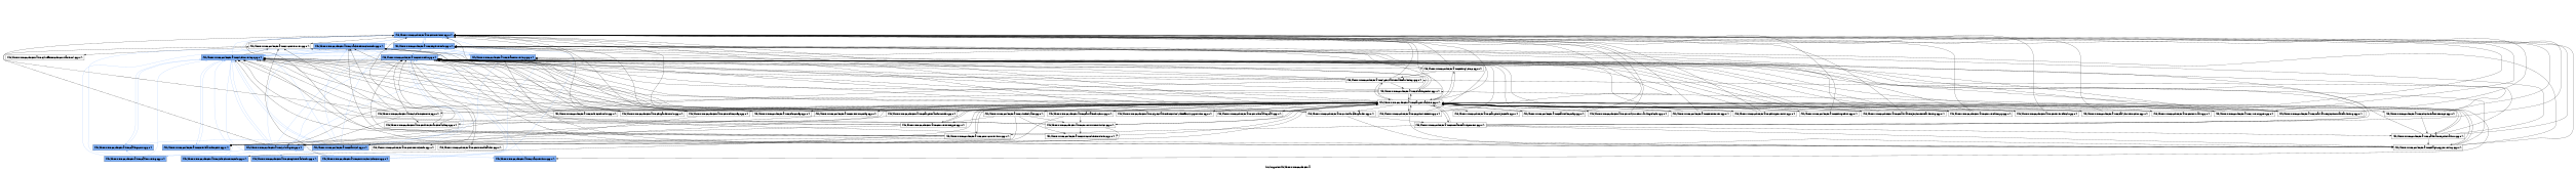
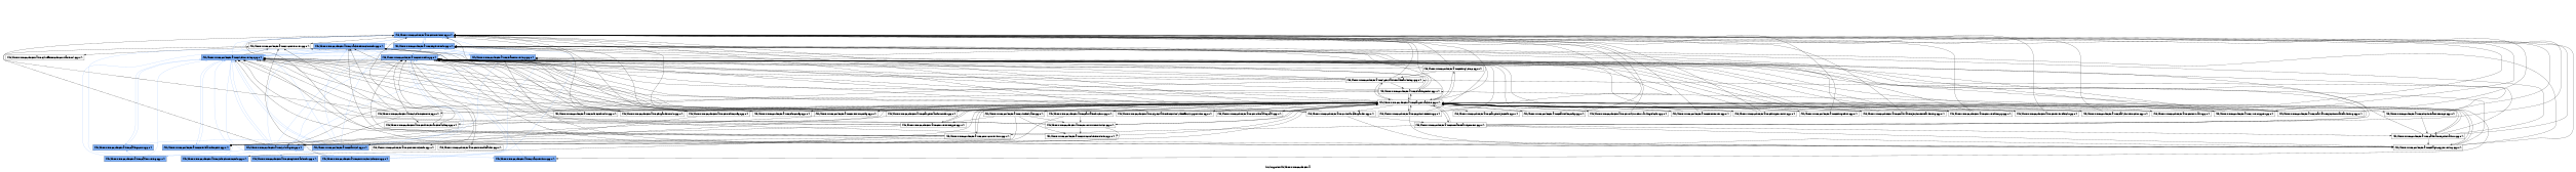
  digraph {
    label="bin/bugpoint_lib/libLLVMX86CodeGen.a"
    rankdir=TB
    node [group=0 shape=box]
    n1 [fillcolor="0.600000 0.5 1" group=1 label="{lib/libLLVMX86CodeGen.a(X86AsmPrinter.cpp.o)}" style=filled]
    n2 [label="{lib/libLLVMX86CodeGen.a(X86MCInstLower.cpp.o)}"]
    n3 [fillcolor="0.600000 0.5 1" group=1 label="{lib/libLLVMX86CodeGen.a(X86MachineFunctionInfo.cpp.o)}" style=filled]
    n4 [fillcolor="0.600000 0.5 1" group=1 label="{lib/libLLVMX86CodeGen.a(X86RegisterInfo.cpp.o)}" style=filled]
    n5 [label="{lib/libLLVMX86CodeGen.a(X86ShuffleDecodeConstantPool.cpp.o)}"]
    n6 [fillcolor="0.600000 0.5 1" group=1 label="{lib/libLLVMX86CodeGen.a(X86ISelLowering.cpp.o)}" style=filled]
    n7 [fillcolor="0.600000 0.5 1" group=1 label="{lib/libLLVMX86CodeGen.a(X86InstrInfo.cpp.o)}" style=filled]
    n8 [fillcolor="0.600000 0.5 1" group=1 label="{lib/libLLVMX86CodeGen.a(X86FrameLowering.cpp.o)}" style=filled]
    n9 [fillcolor="0.600000 0.5 1" group=1 label="{lib/libLLVMX86CodeGen.a(X86FastISel.cpp.o)}" style=filled]
    n10 [fillcolor="0.600000 0.5 1" group=1 label="{lib/libLLVMX86CodeGen.a(X86CallingConv.cpp.o)}" style=filled]
    n11 [fillcolor="0.600000 0.5 1" group=1 label="{lib/libLLVMX86CodeGen.a(X86InterleavedAccess.cpp.o)}" style=filled]
    n12 [fillcolor="0.600000 0.5 1" group=1 label="{lib/libLLVMX86CodeGen.a(X86Subtarget.cpp.o)}" style=filled]
    n13 [label="{lib/libLLVMX86CodeGen.a(X86InstrFoldTables.cpp.o)}"]
    n14 [label="{lib/libLLVMX86CodeGen.a(X86InstrFMA3Info.cpp.o)}"]
    n15 [fillcolor="0.600000 0.5 1" group=1 label="{lib/libLLVMX86CodeGen.a(X86SelectionDAGInfo.cpp.o)}" style=filled]
    n16 [fillcolor="0.600000 0.5 1" group=1 label="{lib/libLLVMX86CodeGen.a(X86MacroFusion.cpp.o)}" style=filled]
    n17 [fillcolor="0.600000 0.5 1" group=1 label="{lib/libLLVMX86CodeGen.a(X86CallLowering.cpp.o)}" style=filled]
    n18 [fillcolor="0.600000 0.5 1" group=1 label="{lib/libLLVMX86CodeGen.a(X86RegisterBankInfo.cpp.o)}" style=filled]
    n19 [fillcolor="0.600000 0.5 1" group=1 label="{lib/libLLVMX86CodeGen.a(X86InstructionSelector.cpp.o)}" style=filled]
    n20 [label="{lib/libLLVMX86CodeGen.a(X86TargetMachine.cpp.o)}"]
    n21 [label="{lib/libLLVMX86CodeGen.a(X86InstCombineIntrinsic.cpp.o)}"]
    n22 [label="{lib/libLLVMX86CodeGen.a(X86SpeculativeExecutionSideEffectSuppression.cpp.o)}"]
    n23 [label="{lib/libLLVMX86CodeGen.a(X86IndirectThunks.cpp.o)}"]
    n24 [label="{lib/libLLVMX86CodeGen.a(X86LoadValueInjectionRetHardening.cpp.o)}"]
    n25 [label="{lib/libLLVMX86CodeGen.a(X86AvoidTrailingCall.cpp.o)}"]
    n26 [label="{lib/libLLVMX86CodeGen.a(X86ExpandPseudo.cpp.o)}"]
    n27 [label="{lib/libLLVMX86CodeGen.a(X86LowerTileCopy.cpp.o)}"]
    n28 [label="{lib/libLLVMX86CodeGen.a(X86FloatingPoint.cpp.o)}"]
    n29 [label="{lib/libLLVMX86CodeGen.a(X86LoadValueInjectionLoadHardening.cpp.o)}"]
    n30 [label="{lib/libLLVMX86CodeGen.a(X86FastTileConfig.cpp.o)}"]
    n31 [label="{lib/libLLVMX86CodeGen.a(X86TileConfig.cpp.o)}"]
    n32 [label="{lib/libLLVMX86CodeGen.a(X86SpeculativeLoadHardening.cpp.o)}"]
    n33 [label="{lib/libLLVMX86CodeGen.a(X86FlagsCopyLowering.cpp.o)}"]
    n34 [label="{lib/libLLVMX86CodeGen.a(X86FixupSetCC.cpp.o)}"]
    n35 [label="{lib/libLLVMX86CodeGen.a(X86OptimizeLEAs.cpp.o)}"]
    n36 [label="{lib/libLLVMX86CodeGen.a(X86CallFrameOptimization.cpp.o)}"]
    n37 [label="{lib/libLLVMX86CodeGen.a(X86AvoidStoreForwardingBlocks.cpp.o)}"]
    n38 [label="{lib/libLLVMX86CodeGen.a(X86PreTileConfig.cpp.o)}"]
    n39 [label="{lib/libLLVMX86CodeGen.a(X86CmovConversion.cpp.o)}"]
    n40 [label="{lib/libLLVMX86CodeGen.a(X86ISelDAGToDAG.cpp.o)}"]
    n41 [label="{lib/libLLVMX86CodeGen.a(X86IndirectBranchTracking.cpp.o)}"]
    n42 [label="{lib/libLLVMX86CodeGen.a(X86EvexToVex.cpp.o)}"]
    n43 [label="{lib/libLLVMX86CodeGen.a(X86DiscriminateMemOps.cpp.o)}"]
    n44 [label="{lib/libLLVMX86CodeGen.a(X86InsertPrefetch.cpp.o)}"]
    n45 [label="{lib/libLLVMX86CodeGen.a(X86FixupBWInsts.cpp.o)}"]
    n46 [label="{lib/libLLVMX86CodeGen.a(X86PadShortFunction.cpp.o)}"]
    n47 [label="{lib/libLLVMX86CodeGen.a(X86FixupLEAs.cpp.o)}"]
    n48 [label="{lib/libLLVMX86CodeGen.a(X86LowerAMXIntrinsics.cpp.o)}"]
    n49 [label="{lib/libLLVMX86CodeGen.a(X86LowerAMXType.cpp.o)}"]
    n50 [label="{lib/libLLVMX86CodeGen.a(X86PreAMXConfig.cpp.o)}"]
    n51 [label="{lib/libLLVMX86CodeGen.a(X86DomainReassignment.cpp.o)}"]
    n52 [label="{lib/libLLVMX86CodeGen.a(X86PartialReduction.cpp.o)}"]
    n53 [label="{lib/libLLVMX86CodeGen.a(X86TargetObjectFile.cpp.o)}"]
    n54 [label="{lib/libLLVMX86CodeGen.a(X86TargetTransformInfo.cpp.o)}"]
    n55 [label="{lib/libLLVMX86CodeGen.a(X86VZeroUpper.cpp.o)}"]
    n56 [label="{lib/libLLVMX86CodeGen.a(X86WinAllocaExpander.cpp.o)}"]
    n57 [label="{lib/libLLVMX86CodeGen.a(X86WinEHState.cpp.o)}"]
    n58 [label="{lib/libLLVMX86CodeGen.a(X86InsertWait.cpp.o)}"]
    subgraph sub_1 {
      rank=same
      n1
    }
    subgraph sub_2 {
      rank=same
      n2
      n3
      n4
    }
    subgraph sub_3 {
      rank=same
      n5
      n6
      n7
      n8
    }
    subgraph sub_4 {
      rank=same
      n9
      n10
      n11
      n12
      n13
      n14
    }
    n1 -> n2
    n1 -> n3 [color="0.600000 0.5 1"]
    n1 -> n4 [color="0.600000 0.5 1"]
    n2 -> n5
    n3 -> n1 [color="0.600000 0.5 1"]
    n3 -> n4 [color="0.600000 0.5 1"]
    n4 -> n1 [color="0.600000 0.5 1"]
    n4 -> n3 [color="0.600000 0.5 1"]
    n4 -> n6 [color="0.600000 0.5 1"]
    n4 -> n7 [color="0.600000 0.5 1"]
    n4 -> n8 [color="0.600000 0.5 1"]
    n6 -> n1 [color="0.600000 0.5 1"]
    n6 -> n2
    n6 -> n3 [color="0.600000 0.5 1"]
    n6 -> n4 [color="0.600000 0.5 1"]
    n6 -> n7 [color="0.600000 0.5 1"]
    n6 -> n8 [color="0.600000 0.5 1"]
    n6 -> n9 [color="0.600000 0.5 1"]
    n6 -> n10 [color="0.600000 0.5 1"]
    n6 -> n11 [color="0.600000 0.5 1"]
    n6 -> n12 [color="0.600000 0.5 1"]
    n7 -> n1 [color="0.600000 0.5 1"]
    n7 -> n3 [color="0.600000 0.5 1"]
    n7 -> n4 [color="0.600000 0.5 1"]
    n7 -> n6 [color="0.600000 0.5 1"]
    n7 -> n8 [color="0.600000 0.5 1"]
    n7 -> n9 [color="0.600000 0.5 1"]
    n7 -> n13
    n7 -> n14
    n8 -> n1 [color="0.600000 0.5 1"]
    n8 -> n3 [color="0.600000 0.5 1"]
    n8 -> n4 [color="0.600000 0.5 1"]
    n8 -> n6 [color="0.600000 0.5 1"]
    n8 -> n7 [color="0.600000 0.5 1"]
    n8 -> n9 [color="0.600000 0.5 1"]
    n9 -> n1 [color="0.600000 0.5 1"]
    n9 -> n3 [color="0.600000 0.5 1"]
    n9 -> n4 [color="0.600000 0.5 1"]
    n9 -> n6 [color="0.600000 0.5 1"]
    n9 -> n7 [color="0.600000 0.5 1"]
    n9 -> n10 [color="0.600000 0.5 1"]
    n9 -> n12 [color="0.600000 0.5 1"]
    n10 -> n6 [color="0.600000 0.5 1"]
    n11 -> n6 [color="0.600000 0.5 1"]
    n12 -> n2
    n12 -> n3 [color="0.600000 0.5 1"]
    n12 -> n4 [color="0.600000 0.5 1"]
    n12 -> n6 [color="0.600000 0.5 1"]
    n12 -> n7 [color="0.600000 0.5 1"]
    n12 -> n8 [color="0.600000 0.5 1"]
    n12 -> n15 [color="0.600000 0.5 1"]
    n12 -> n16 [color="0.600000 0.5 1"]
    n12 -> n17 [color="0.600000 0.5 1"]
    n12 -> n18 [color="0.600000 0.5 1"]
    n12 -> n19 [color="0.600000 0.5 1"]
    n15 -> n6 [color="0.600000 0.5 1"]
    n16 -> n7 [color="0.600000 0.5 1"]
    n17 -> n4 [color="0.600000 0.5 1"]
    n17 -> n6 [color="0.600000 0.5 1"]
    n17 -> n10 [color="0.600000 0.5 1"]
    n18 -> n3 [color="0.600000 0.5 1"]
    n18 -> n4 [color="0.600000 0.5 1"]
    n19 -> n2
    n19 -> n4 [color="0.600000 0.5 1"]
    n19 -> n6 [color="0.600000 0.5 1"]
    n19 -> n7 [color="0.600000 0.5 1"]
    n19 -> n12 [color="0.600000 0.5 1"]
    n20 -> n1
    n20 -> n2
    n20 -> n4
    n20 -> n6
    n20 -> n7
    n20 -> n8
    n20 -> n12
    n20 -> n15
    n20 -> n16
    n20 -> n21
    n20 -> n22
    n20 -> n23
    n20 -> n24
    n20 -> n25
    n20 -> n26
    n20 -> n27
    n20 -> n28
    n20 -> n29
    n20 -> n30
    n20 -> n31
    n20 -> n32
    n20 -> n33
    n20 -> n34
    n20 -> n35
    n20 -> n36
    n20 -> n37
    n20 -> n38
    n20 -> n39
    n20 -> n40
    n20 -> n41
    n20 -> n42
    n20 -> n43
    n20 -> n44
    n20 -> n45
    n20 -> n46
    n20 -> n47
    n20 -> n48
    n20 -> n49
    n20 -> n50
    n20 -> n51
    n20 -> n52
    n20 -> n53
    n20 -> n54
    n20 -> n55
    n20 -> n56
    n20 -> n57
    n20 -> n58
    n21 -> n6
    n22 -> n1
    n22 -> n7
    n22 -> n20
    n23 -> n1
    n23 -> n6
    n23 -> n7
    n24 -> n1
    n24 -> n4
    n24 -> n7
    n24 -> n20
    n25 -> n1
    n25 -> n7
    n25 -> n20
    n26 -> n1
    n26 -> n3
    n26 -> n6
    n26 -> n7
    n26 -> n8
    n26 -> n20
    n27 -> n1
    n27 -> n4
    n27 -> n7
    n27 -> n20
    n28 -> n1
    n28 -> n3
    n28 -> n4
    n28 -> n7
    n28 -> n8
    n28 -> n12
    n28 -> n20
    n29 -> n1
    n29 -> n7
    n29 -> n20
    n29 -> n28
    n30 -> n1
    n30 -> n7
    n30 -> n20
    n31 -> n1
    n31 -> n7
    n31 -> n8
    n31 -> n20
    n32 -> n1
    n32 -> n4
    n32 -> n6
    n32 -> n7
    n32 -> n8
    n32 -> n12
    n32 -> n20
    n32 -> n28
    n33 -> n1
    n33 -> n4
    n33 -> n6
    n33 -> n7
    n33 -> n8
    n33 -> n20
    n33 -> n32
    n34 -> n1
    n34 -> n4
-   n7 -> n34
+   n34 -> n7
    n34 -> n20
    n34 -> n32
    n35 -> n1
    n35 -> n6
    n35 -> n7
    n35 -> n20
    n35 -> n33
    n36 -> n1
    n36 -> n3
    n36 -> n4
    n36 -> n7
    n36 -> n20
    n36 -> n33
    n37 -> n1
    n37 -> n7
    n37 -> n20
    n38 -> n1
    n38 -> n4
    n38 -> n6
    n38 -> n7
    n38 -> n9
    n38 -> n20
    n39 -> n1
    n39 -> n3
    n39 -> n6
    n39 -> n7
    n39 -> n12
    n39 -> n20
    n40 -> n1
    n40 -> n2
    n40 -> n3
    n40 -> n6
    n40 -> n7
    n40 -> n12
    n40 -> n41
    n41 -> n1
    n41 -> n7
    n42 -> n1
    n42 -> n7
    n42 -> n20
    n43 -> n1
    n43 -> n7
    n43 -> n36
    n44 -> n1
    n44 -> n7
    n45 -> n1
    n45 -> n7
    n45 -> n20
    n46 -> n1
    n46 -> n7
    n47 -> n1
    n47 -> n7
    n47 -> n20
    n48 -> n6
    n48 -> n7
    n48 -> n11
    n48 -> n20
    n48 -> n21
    n49 -> n6
    n49 -> n7
    n49 -> n11
    n49 -> n20
    n50 -> n6
    n50 -> n7
    n50 -> n11
    n50 -> n20
    n51 -> n1
    n51 -> n4
    n51 -> n7
    n51 -> n20
    n51 -> n33
    n51 -> n36
    n51 -> n39
    n52 -> n6
    n52 -> n7
    n52 -> n11
    n52 -> n20
    n52 -> n48
    n54 -> n6
    n54 -> n12
    n55 -> n1
    n55 -> n4
    n55 -> n7
    n55 -> n8
    n56 -> n1
    n56 -> n3
    n56 -> n6
    n56 -> n7
    n56 -> n8
    n56 -> n33
    n56 -> n51
    n57 -> n6
    n57 -> n11
    n57 -> n20
    n57 -> n21
    n57 -> n48
    n57 -> n49
    n58 -> n1
    n58 -> n7
  }
